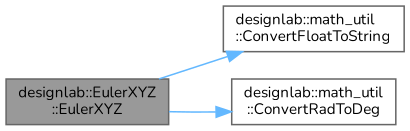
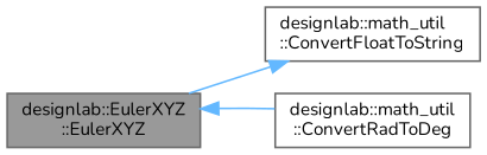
  digraph {
    fontname=Nunito
    rankdir=LR
    node [color=grey40 fillcolor=white fontname=Nunito fontsize=10 shape=box style=filled]
    edge [color=steelblue1 fontname=Nunito fontsize=10 labelfontname=Helvetica labelfontsize=10 style=solid]
    n1 [color=gray40 fillcolor=grey60 fontcolor=black height=0.2 label="designlab::EulerXYZ\l::EulerXYZ" width=0.4]
    n2 [height=0.2 label="designlab::math_util\l::ConvertFloatToString" width=0.4]
    n3 [height=0.2 label="designlab::math_util\l::ConvertRadToDeg" width=0.4]
    n1 -> n2
-   n1 -> n3
+   n3 -> n1
  }
